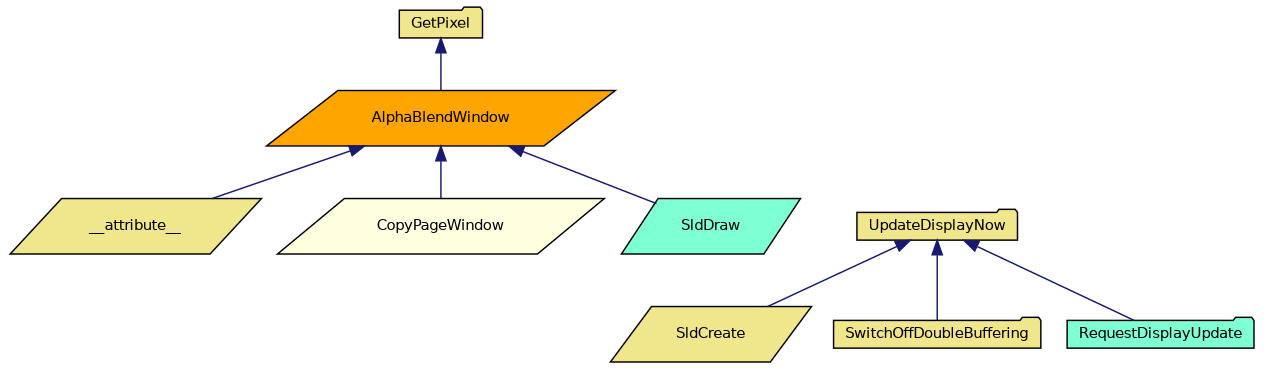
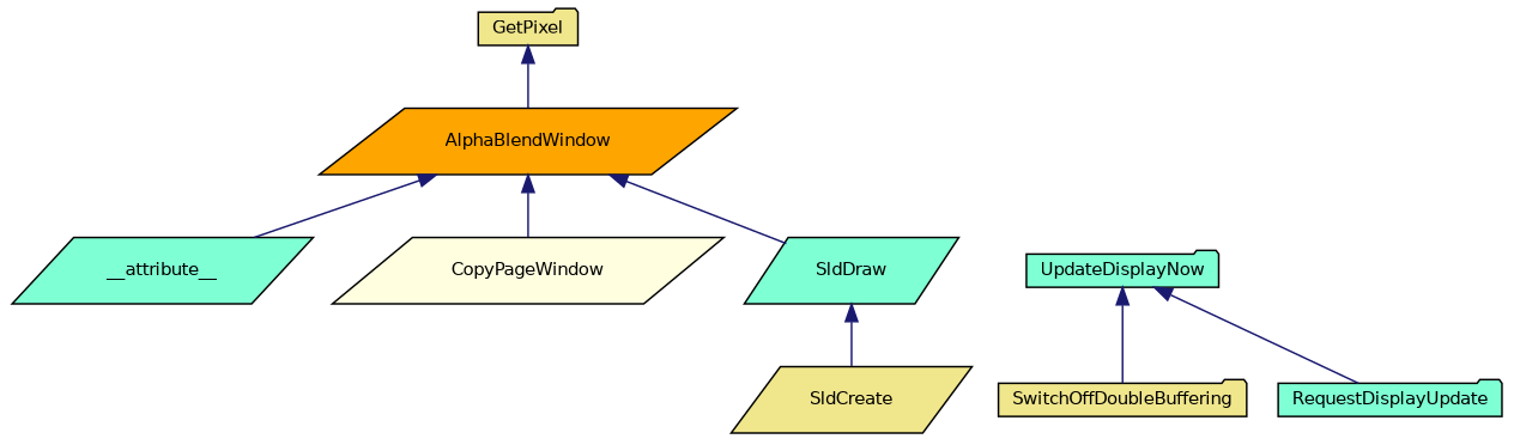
  digraph {
    rankdir=TB
    node [color=black fillcolor=khaki fontname=Helvetica fontsize=10 shape=parallelogram style=filled]
    edge [color=midnightblue dir=back fontname=Helvetica fontsize=10 labelfontname=Helvetica labelfontsize=10 style=solid]
    n1 [fontcolor=black height=0.2 label=GetPixel shape=folder width=0.4]
    n2 [fillcolor=orange height=0.2 label=AlphaBlendWindow width=0.4]
-   n3 [height=0.2 label=__attribute__ width=0.4]
+   n3 [fillcolor=aquamarine height=0.2 label=__attribute__ width=0.4]
    n4 [fillcolor=lightyellow height=0.2 label=CopyPageWindow width=0.4]
    n5 [fillcolor=aquamarine height=0.2 label=SldDraw width=0.4]
    n6 [height=0.2 label=SldCreate width=0.4]
-   n7 [height=0.2 label=UpdateDisplayNow shape=folder width=0.4]
+   n7 [fillcolor=aquamarine height=0.2 label=UpdateDisplayNow shape=folder width=0.4]
    n8 [height=0.2 label=SwitchOffDoubleBuffering shape=folder width=0.4]
    n9 [fillcolor=aquamarine height=0.2 label=RequestDisplayUpdate shape=folder width=0.4]
    n1 -> n2
    n2 -> n3
    n2 -> n4
    n2 -> n5
-   n7 -> n6
+   n5 -> n6
    n7 -> n8
    n7 -> n9
  }
